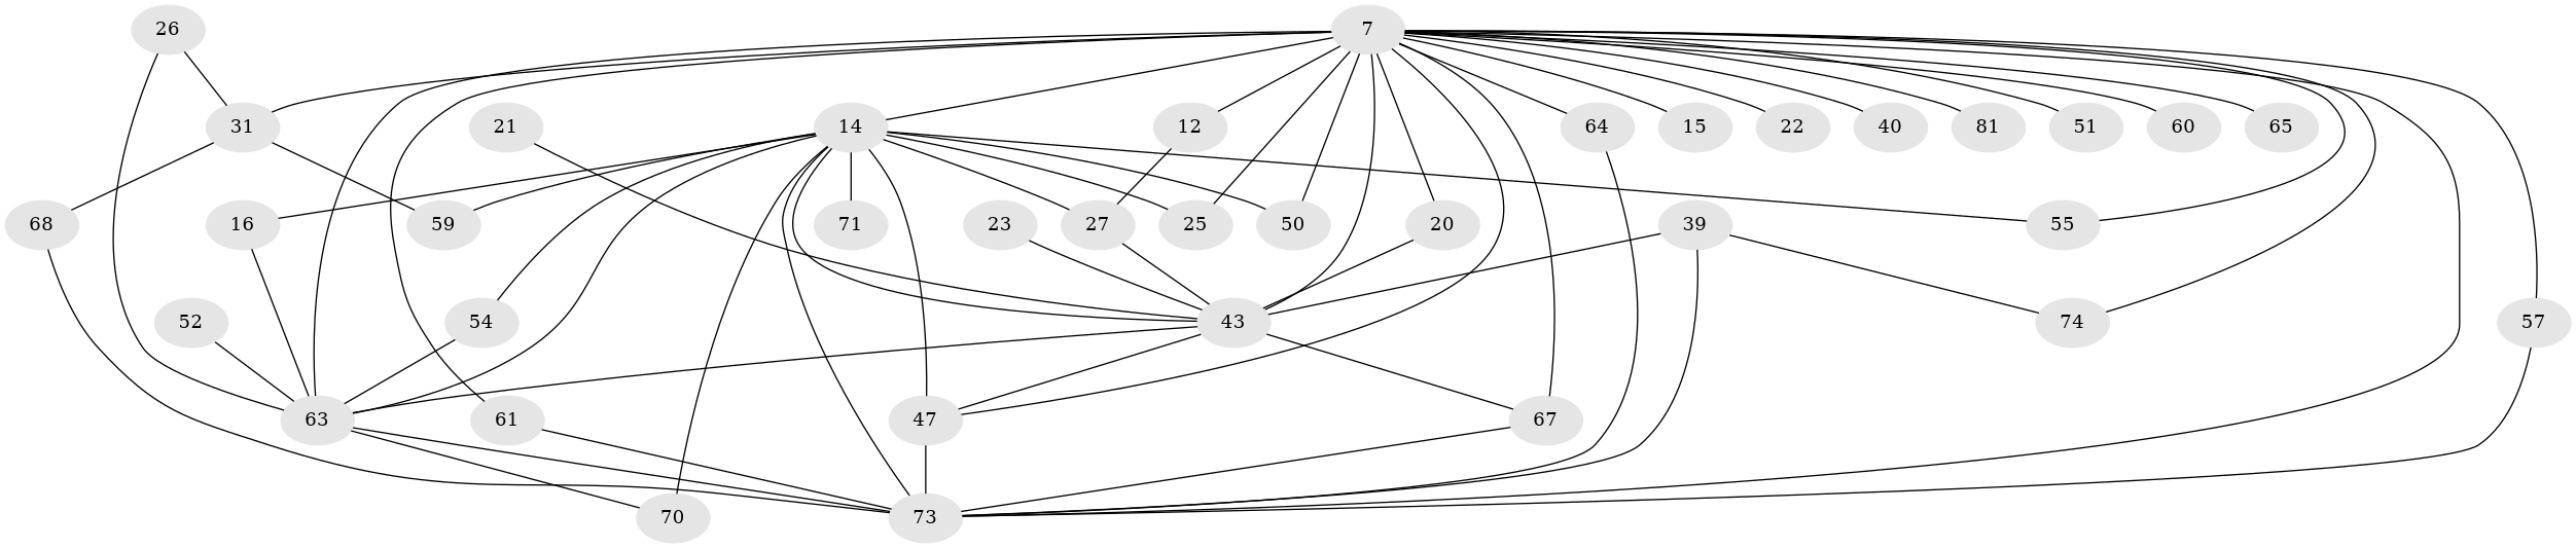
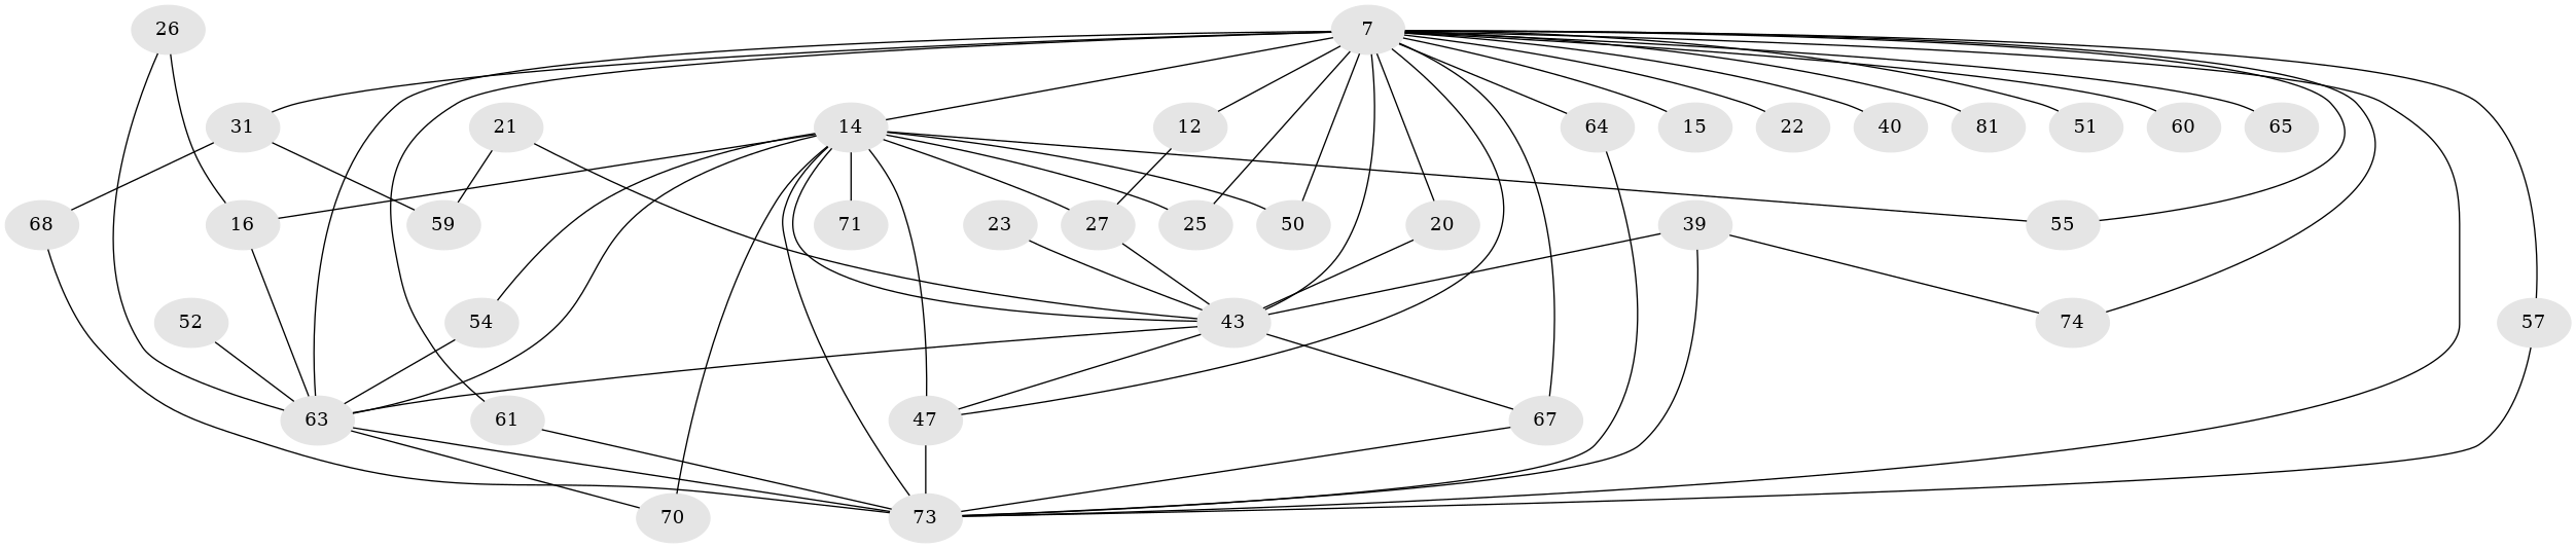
  graph {
    node [color=gray90 style=filled]
    7 [super="+5+4"]
    12
    14 [super="+10"]
    15
    20
    22
    25
    31 [super="+17"]
    40
    n10 [label=81]
    43 [super="+9"]
    47 [super="+29+42"]
    50 [super="+33"]
    51
    55
    57
    60
    61
    63 [super="+32+8+56"]
    64 [super="+49"]
    65
    67 [super="+53+18+28"]
    73 [super="+69+35+72+66"]
    74
    27 [super="+24"]
    16
    54
    59
    70 [super="+46"]
    71
    68 [super="+30"]
    21
    23
    26
    39 [super="+38"]
    52
    7 -- 12 [weight=2]
    7 -- 14 [weight=9]
    7 -- 15 [weight=2]
    7 -- 20
    7 -- 22 [weight=2]
    7 -- 25
    7 -- 31 [weight=3]
    7 -- 40 [weight=2]
    7 -- n10 [weight=2]
    7 -- 43 [weight=9]
    7 -- 47
    7 -- 50 [weight=2]
    7 -- 51 [weight=2]
    7 -- 55
    7 -- 57
    7 -- 60 [weight=2]
    7 -- 61
    7 -- 63 [weight=11]
    7 -- 64 [weight=3]
    7 -- 65 [weight=2]
    7 -- 67 [weight=5]
    7 -- 73
    7 -- 74
    12 -- 27
    14 -- 25
    14 -- 43 [weight=4]
    14 -- 47 [weight=3]
    14 -- 50
    14 -- 55
    14 -- 63 [weight=4]
    14 -- 73 [weight=3]
    14 -- 27
    14 -- 16
    14 -- 54
-   14 -- 59
+   21 -- 59
    14 -- 70 [weight=2]
    14 -- 71 [weight=2]
    20 -- 43
    31 -- 59
    31 -- 68 [weight=2]
    43 -- 47
    43 -- 63 [weight=4]
    43 -- 67
    47 -- 73
    57 -- 73
    61 -- 73
    63 -- 73 [weight=2]
    63 -- 70
    64 -- 73
    67 -- 73 [weight=2]
    27 -- 43
    16 -- 63
    54 -- 63
    68 -- 73
    21 -- 43
    23 -- 43
-   26 -- 31
+   26 -- 16
    26 -- 63
    39 -- 43
    39 -- 73 [weight=2]
    39 -- 74
    52 -- 63 [weight=2]
  }
